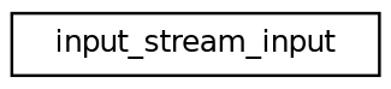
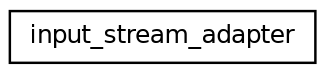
  digraph {
    rankdir=LR
-   n1 [color=black fillcolor=white fontname=Helvetica fontsize=10 height=0.2 label=input_stream_input shape=record style=filled width=0.4]
+   n1 [color=black fillcolor=white fontname=Helvetica fontsize=10 height=0.2 label=input_stream_adapter shape=record style=filled width=0.4]
  }
